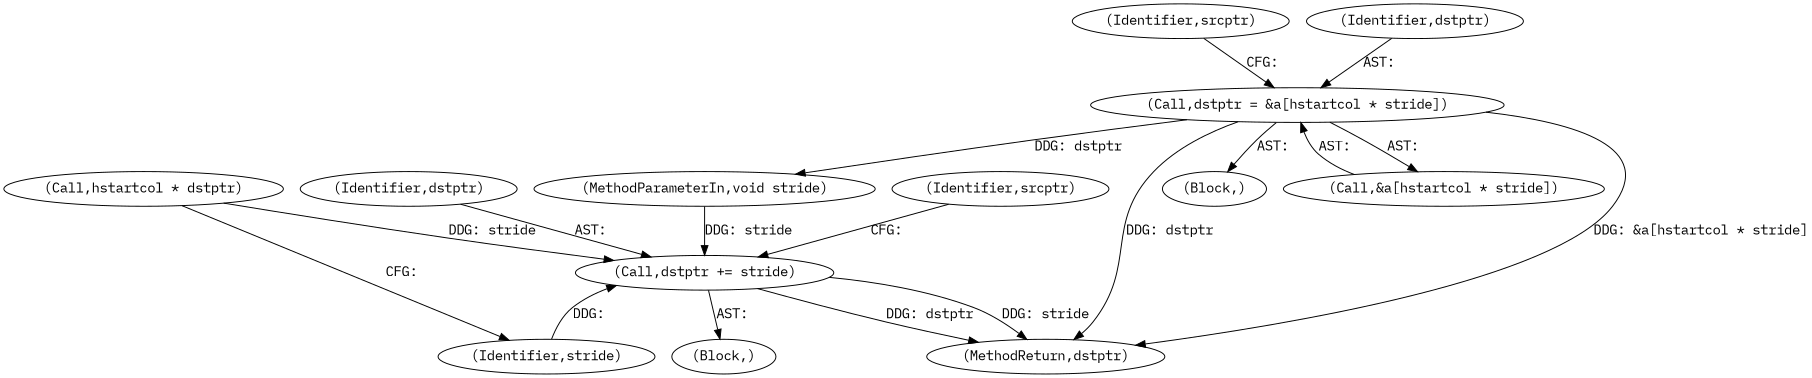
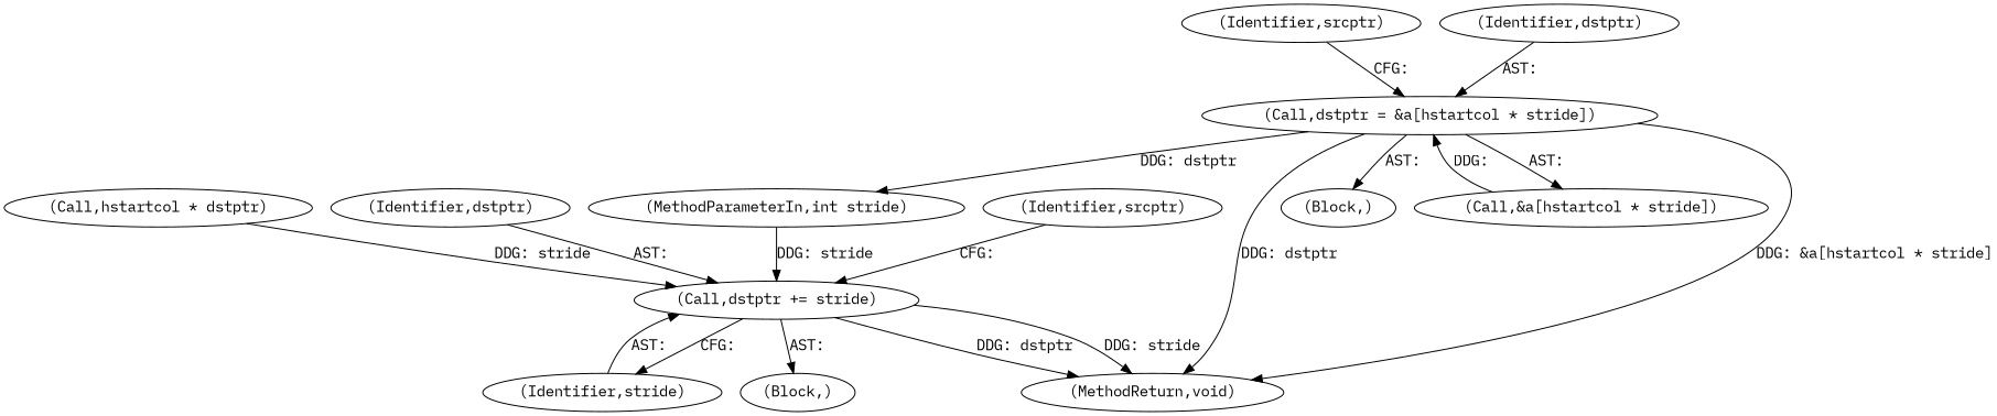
  digraph {
    fontname="IBM Plex Mono"
    node [fontname="IBM Plex Mono"]
    edge [fontname="IBM Plex Mono"]
    n1 [label="(Call,dstptr = &a[hstartcol * stride])"]
-   n2 [label="(MethodReturn,dstptr)"]
+   n2 [label="(MethodReturn,void)"]
    n3 [label="(Block,)"]
    n4 [label="(Call,&a[hstartcol * stride])"]
-   n5 [label="(MethodParameterIn,void stride)"]
+   n5 [label="(MethodParameterIn,int stride)"]
    n6 [label="(Call,dstptr += stride)"]
    n7 [label="(Block,)"]
    n8 [label="(Identifier,stride)"]
    n9 [label="(Identifier,srcptr)"]
    n10 [label="(Identifier,dstptr)"]
    n11 [label="(Identifier,dstptr)"]
    n12 [label="(Identifier,srcptr)"]
    n13 [label="(Call,hstartcol * dstptr)"]
    n1 -> n2 [label="DDG: dstptr"]
    n1 -> n2 [label="DDG: &a[hstartcol * stride]"]
    n1 -> n3 [label="AST: "]
    n1 -> n4 [label="AST: "]
    n1 -> n5 [label="DDG: dstptr"]
-   n4 -> n1 [label="AST: "]
+   n4 -> n1 [label="DDG: "]
    n5 -> n6 [label="DDG: stride"]
    n6 -> n2 [label="DDG: dstptr"]
    n6 -> n2 [label="DDG: stride"]
    n6 -> n7 [label="AST: "]
-   n13 -> n8 [label="CFG: "]
-   n8 -> n6 [label="DDG: "]
+   n6 -> n8 [label="CFG: "]
+   n8 -> n6 [label="AST: "]
    n9 -> n1 [label="CFG: "]
    n10 -> n6 [label="AST: "]
    n11 -> n1 [label="AST: "]
    n12 -> n6 [label="CFG: "]
    n13 -> n6 [label="DDG: stride"]
  }
